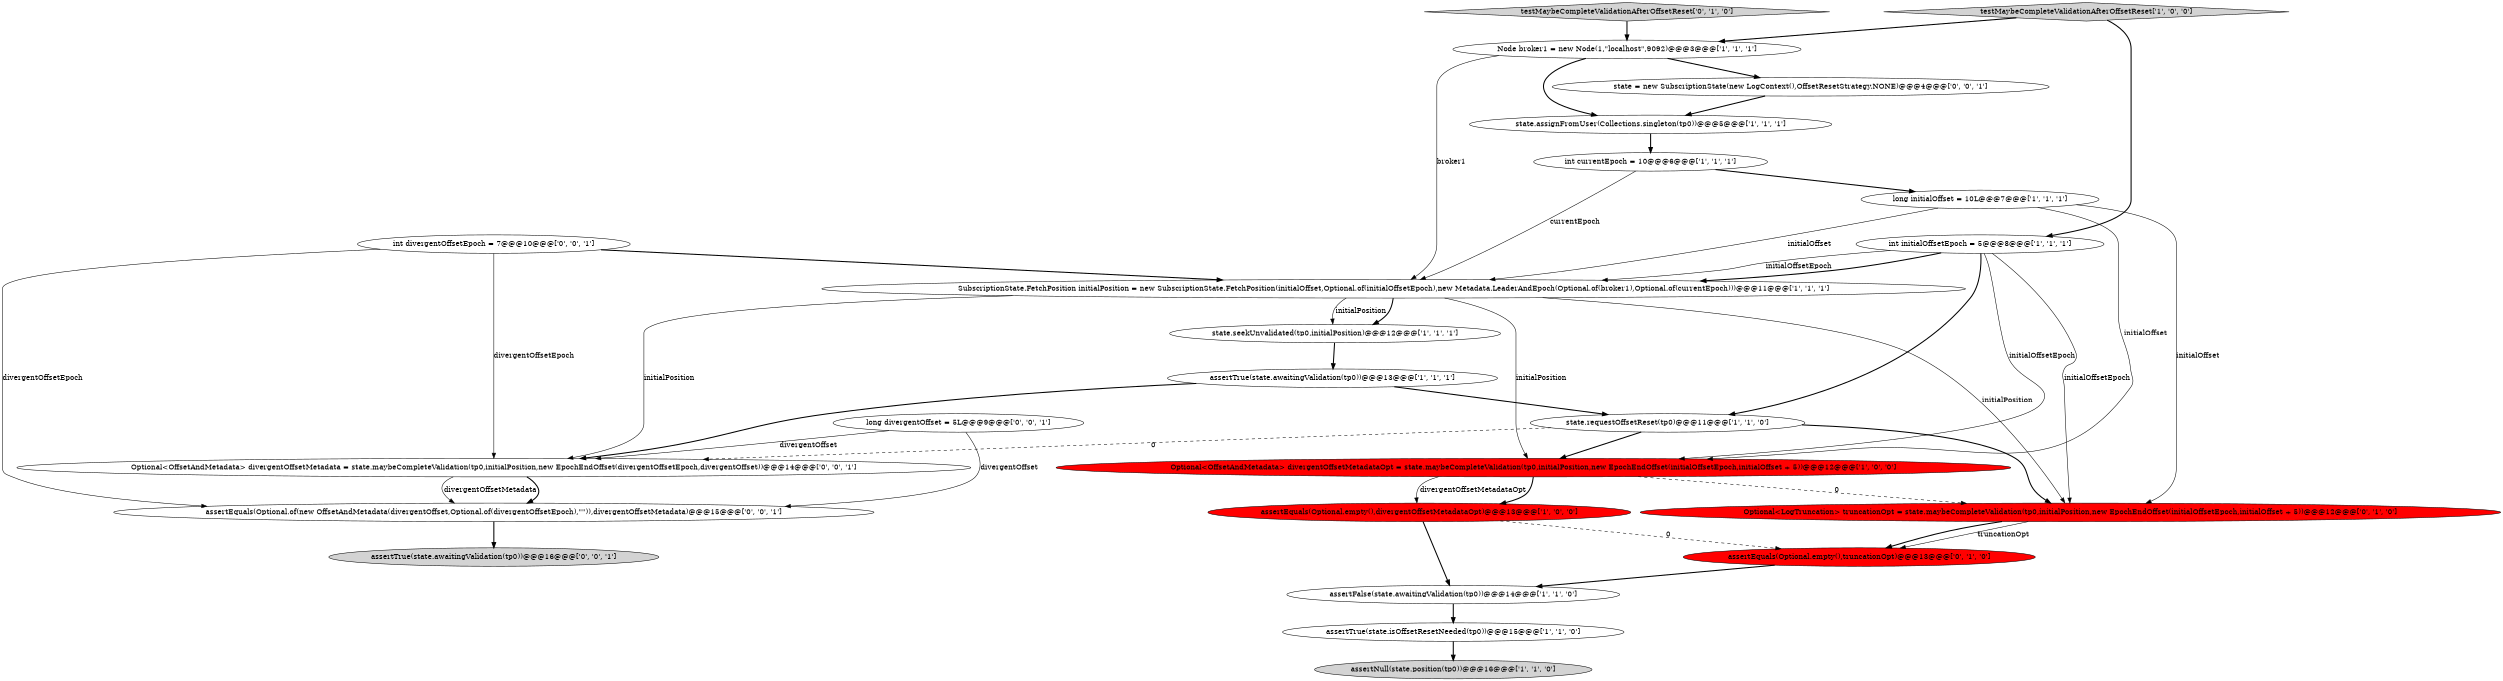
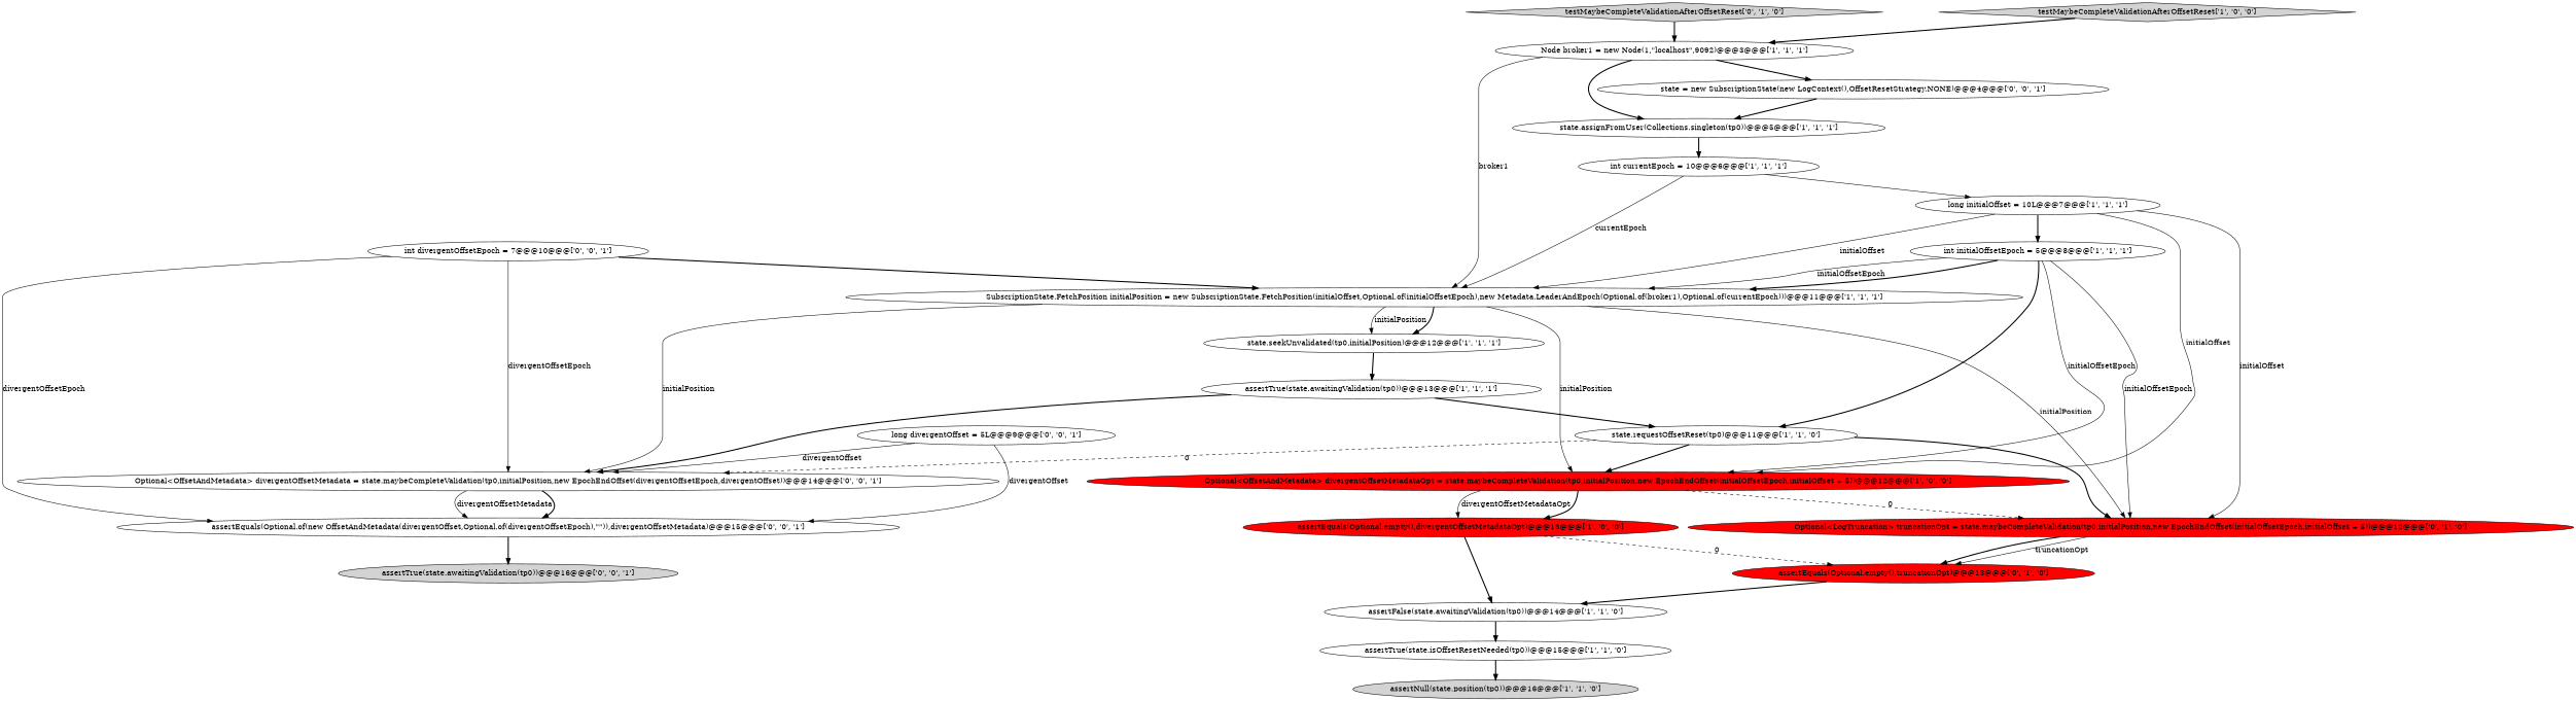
  digraph {
    node [fillcolor=white shape=ellipse style=filled]
    edge [style=bold]
    n1 [label="long divergentOffset = 5L@@@9@@@['0', '0', '1']"]
    n2 [label="Optional<OffsetAndMetadata> divergentOffsetMetadata = state.maybeCompleteValidation(tp0,initialPosition,new EpochEndOffset(divergentOffsetEpoch,divergentOffset))@@@14@@@['0', '0', '1']"]
    n3 [label="assertEquals(Optional.of(new OffsetAndMetadata(divergentOffset,Optional.of(divergentOffsetEpoch),\"\")),divergentOffsetMetadata)@@@15@@@['0', '0', '1']"]
    n4 [label="int divergentOffsetEpoch = 7@@@10@@@['0', '0', '1']"]
    n5 [label="SubscriptionState.FetchPosition initialPosition = new SubscriptionState.FetchPosition(initialOffset,Optional.of(initialOffsetEpoch),new Metadata.LeaderAndEpoch(Optional.of(broker1),Optional.of(currentEpoch)))@@@11@@@['1', '1', '1']"]
    n6 [fillcolor=lightgray label="assertTrue(state.awaitingValidation(tp0))@@@16@@@['0', '0', '1']"]
    n7 [fillcolor=red label="Optional<LogTruncation> truncationOpt = state.maybeCompleteValidation(tp0,initialPosition,new EpochEndOffset(initialOffsetEpoch,initialOffset + 5))@@@12@@@['0', '1', '0']"]
    n8 [fillcolor=red label="Optional<OffsetAndMetadata> divergentOffsetMetadataOpt = state.maybeCompleteValidation(tp0,initialPosition,new EpochEndOffset(initialOffsetEpoch,initialOffset + 5))@@@12@@@['1', '0', '0']"]
    n9 [label="state.seekUnvalidated(tp0,initialPosition)@@@12@@@['1', '1', '1']"]
    n10 [fillcolor=red label="assertEquals(Optional.empty(),truncationOpt)@@@13@@@['0', '1', '0']"]
    n11 [fillcolor=red label="assertEquals(Optional.empty(),divergentOffsetMetadataOpt)@@@13@@@['1', '0', '0']"]
    n12 [label="assertTrue(state.awaitingValidation(tp0))@@@13@@@['1', '1', '1']"]
    n13 [label="int currentEpoch = 10@@@6@@@['1', '1', '1']"]
    n14 [label="long initialOffset = 10L@@@7@@@['1', '1', '1']"]
    n15 [label="int initialOffsetEpoch = 5@@@8@@@['1', '1', '1']"]
    n16 [label="Node broker1 = new Node(1,\"localhost\",9092)@@@3@@@['1', '1', '1']"]
    n17 [label="state.assignFromUser(Collections.singleton(tp0))@@@5@@@['1', '1', '1']"]
    n18 [label="state = new SubscriptionState(new LogContext(),OffsetResetStrategy.NONE)@@@4@@@['0', '0', '1']"]
    n19 [label="assertTrue(state.isOffsetResetNeeded(tp0))@@@15@@@['1', '1', '0']"]
    n20 [fillcolor=lightgray label="assertNull(state.position(tp0))@@@16@@@['1', '1', '0']"]
    n21 [label="assertFalse(state.awaitingValidation(tp0))@@@14@@@['1', '1', '0']"]
    n22 [label="state.requestOffsetReset(tp0)@@@11@@@['1', '1', '0']"]
    n23 [fillcolor=lightgray label="testMaybeCompleteValidationAfterOffsetReset['0', '1', '0']" shape=diamond]
    n24 [fillcolor=lightgray label="testMaybeCompleteValidationAfterOffsetReset['1', '0', '0']" shape=diamond]
    n1 -> n2 [label=divergentOffset style=solid]
    n1 -> n3 [label=divergentOffset style=solid]
    n2 -> n3 [label=divergentOffsetMetadata style=solid]
    n2 -> n3
    n3 -> n6
    n4 -> n2 [label=divergentOffsetEpoch style=solid]
    n4 -> n3 [label=divergentOffsetEpoch style=solid]
    n4 -> n5
    n5 -> n2 [label=initialPosition style=solid]
    n5 -> n7 [label=initialPosition style=solid]
    n5 -> n8 [label=initialPosition style=solid]
    n5 -> n9 [label=initialPosition style=solid]
    n5 -> n9
    n7 -> n10 [label=truncationOpt style=solid]
    n7 -> n10
    n8 -> n7 [label=0 style=dashed]
    n8 -> n11 [label=divergentOffsetMetadataOpt style=solid]
    n8 -> n11
    n9 -> n12
    n10 -> n21
    n11 -> n10 [label=0 style=dashed]
    n11 -> n21
    n12 -> n2
    n12 -> n22
    n13 -> n5 [label=currentEpoch style=solid]
-   n13 -> n14
+   n13 -> n14 [style=solid]
    n14 -> n5 [label=initialOffset style=solid]
    n14 -> n7 [label=initialOffset style=solid]
    n14 -> n8 [label=initialOffset style=solid]
-   n24 -> n15
+   n14 -> n15
    n15 -> n5
    n15 -> n5 [label=initialOffsetEpoch style=solid]
    n15 -> n7 [label=initialOffsetEpoch style=solid]
    n15 -> n8 [label=initialOffsetEpoch style=solid]
    n15 -> n22
    n16 -> n5 [label=broker1 style=solid]
    n16 -> n17
    n16 -> n18
    n17 -> n13
    n18 -> n17
    n19 -> n20
    n21 -> n19
    n22 -> n2 [label=0 style=dashed]
    n22 -> n7
    n22 -> n8
    n23 -> n16
    n24 -> n16
  }
